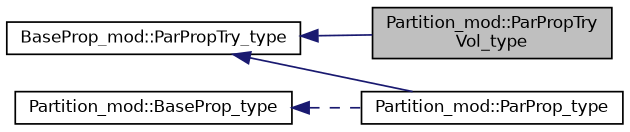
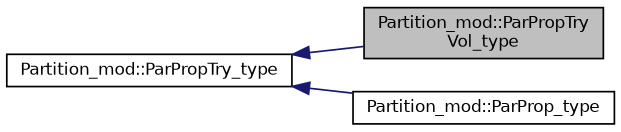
  digraph {
    rankdir=LR
    node [color=black fillcolor=white fontname=Helvetica fontsize=10 shape=record style=filled]
    edge [color=midnightblue dir=back fontname=Helvetica fontsize=10 labelfontname=Helvetica labelfontsize=10 style=solid]
    n1 [fillcolor=grey75 fontcolor=black height=0.2 label="Partition_mod::ParPropTry\lVol_type" width=0.4]
-   n2 [height=0.2 label="BaseProp_mod::ParPropTry_type" width=0.4]
+   n2 [height=0.2 label="Partition_mod::ParPropTry_type" width=0.4]
    n3 [height=0.2 label="Partition_mod::ParProp_type" width=0.4]
-   n4 [height=0.2 label="Partition_mod::BaseProp_type" width=0.4]
    n2 -> n1
    n2 -> n3
-   n4 -> n3 [style=dashed]
  }
